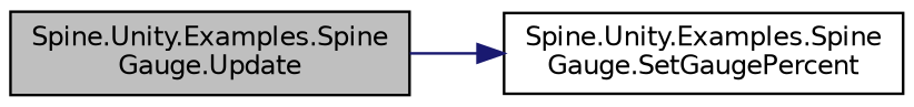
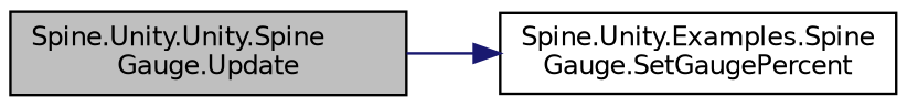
  digraph {
    rankdir=LR
    node [color=black fontname=Helvetica fontsize=10 shape=record style=filled]
-   n1 [fillcolor=grey75 fontcolor=black height=0.2 label="Spine.Unity.Examples.Spine\lGauge.Update" width=0.4]
+   n1 [fillcolor=grey75 fontcolor=black height=0.2 label="Spine.Unity.Unity.Spine\lGauge.Update" width=0.4]
    n2 [fillcolor=white height=0.2 label="Spine.Unity.Examples.Spine\lGauge.SetGaugePercent" width=0.4]
    n1 -> n2 [color=midnightblue fontname=Helvetica fontsize=10 labelfontname=Helvetica labelfontsize=10 style=solid]
  }
